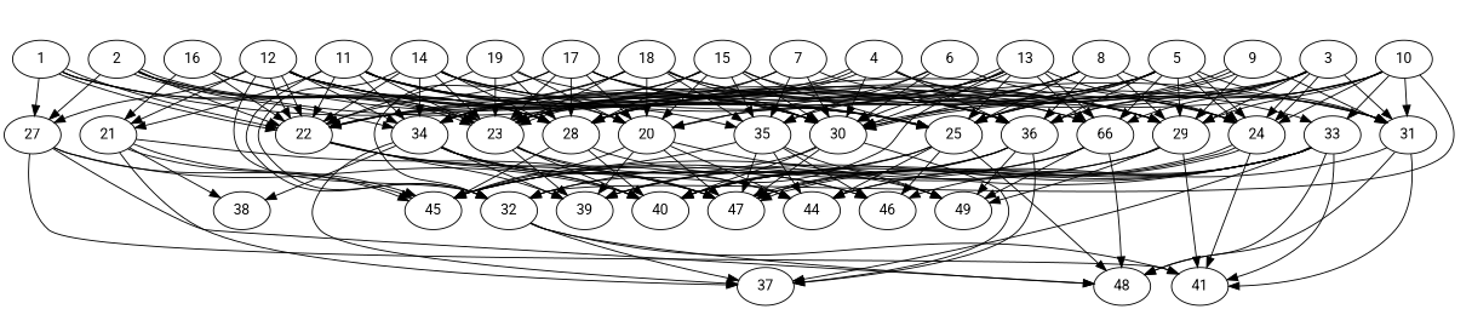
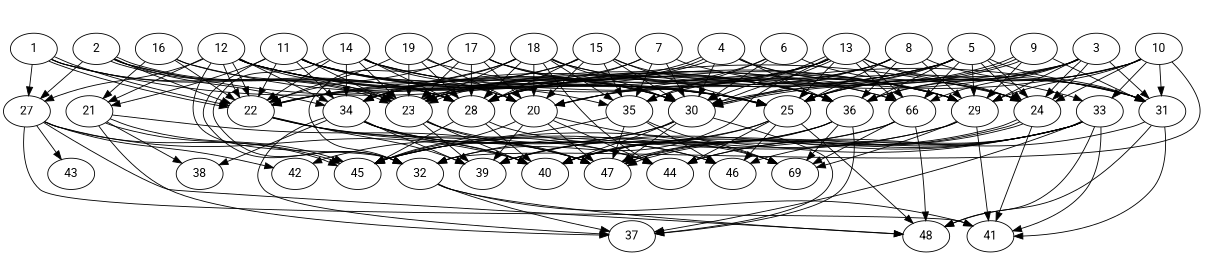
  digraph {
    fontname=Roboto
    node [alpha=0.03 fontname=Roboto]
    edge [fontname=Roboto]
    1 [alpha=0.19 expect_size=168647839527556096]
    22 [alpha=0.12 expect_size=650423161173038464]
    23 [alpha=0.17 expect_size=444780574832285440]
    25 [alpha=0.08 expect_size=951335399033260736512]
    27 [expect_size=22947033792980040]
    28 [alpha=0.13 expect_size=404561686393214912]
    39 [alpha=0.00 expect_size=735266914219517184]
    44 [alpha=0.18 expect_size=6763616922890806]
    47 [expect_size=1203258537015410432]
    40 [alpha=0.07 expect_size=8155559913297857]
    46 [alpha=0.14 expect_size=1784895907037184000000]
    48 [alpha=0.11 expect_size=2097546264576000000]
    45 [alpha=0.11 expect_size=105174284799011328]
    41 [alpha=0.05 expect_size=397938182324224000000]
-   49 [alpha=0.09 expect_size=13955430078455996]
+   42 [alpha=0.19 expect_size=707280262816496640]
+   43 [expect_size=1949737936563189317632]
+   49 [alpha=0.09 expect_size=13955430078455996 label=69]
    2 [alpha=0.05 expect_size=16719119473394428]
    24 [alpha=0.13 expect_size=2300320727357567533056]
    34 [alpha=0.11 expect_size=475158160930116352]
    37 [alpha=0.12 expect_size=10327654387937448]
    38 [expect_size=114348183891031883776]
    3 [alpha=0.09 expect_size=20658015947909096]
    n24 [alpha=0.02 expect_size=90152718290078662656 label=66]
    29 [alpha=0.17 expect_size=16385012430731184]
    31 [alpha=0.16 expect_size=925181184299554688]
    36 [alpha=0.04 expect_size=37218698226349113344]
    32 [alpha=0.19 expect_size=75354620279307264]
    4 [alpha=0.15 expect_size=150764761742892480]
    30 [alpha=0.07 expect_size=2354703993522259755008]
    5 [alpha=0.11 expect_size=50441063275485288]
    6 [alpha=0.13 expect_size=673770690923586]
    20 [alpha=0.19 expect_size=97811348223906807808]
    35 [expect_size=3452734916371984]
    7 [alpha=0.07 expect_size=11547388439918240]
    8 [alpha=0.16 expect_size=7083924495747044]
    9 [alpha=0.12 expect_size=13949578209968476]
    10 [alpha=0.18 expect_size=10954220595642826]
    33 [alpha=0.04 expect_size=1818106906359057350656]
    11 [alpha=0.01 expect_size=15942567279226298]
    21 [alpha=0.16 expect_size=2345222553918322507776]
    12 [alpha=0.17 expect_size=7069027294624507]
    13 [alpha=0.16 expect_size=680255505555712376832]
    14 [alpha=0.16 expect_size=2184276087951704832]
    15 [alpha=0.05 expect_size=1220807342686208000000]
    16 [alpha=0.02 expect_size=6565673709615168]
    17 [alpha=0.01 expect_size=26754711047692276]
    18 [alpha=0.09 expect_size=1004371664931792640]
    19 [alpha=0.12 expect_size=849477881636999424]
    1 -> 22
    1 -> 22
    1 -> 23
    1 -> 25
    1 -> 27
    1 -> 28
    22 -> 39
    22 -> 44
    22 -> 47
    22 -> 40
    23 -> 39
    23 -> 47
    23 -> 40
    23 -> 46
    25 -> 39
    25 -> 44
    25 -> 40
    25 -> 46
    25 -> 48
    27 -> 40
    27 -> 48
    27 -> 45
    27 -> 41
+   27 -> 42
+   27 -> 43
    28 -> 40
    28 -> 45
    28 -> 49
    2 -> 22
    2 -> 23
    2 -> 23
    2 -> 27
    2 -> 28
    2 -> 24
    2 -> 34
    24 -> 47
    24 -> 47
    24 -> 40
    24 -> 41
    34 -> 39
    34 -> 44
    34 -> 47
    34 -> 40
    34 -> 46
    34 -> 37
    34 -> 38
    3 -> 22
    3 -> 23
    3 -> 25
    3 -> 24
    3 -> 24
    3 -> n24
    3 -> 29
    3 -> 31
    3 -> 36
    n24 -> 40
    n24 -> 48
    n24 -> 45
    n24 -> 49
    29 -> 45
    29 -> 41
    29 -> 49
    29 -> 32
    31 -> 44
    31 -> 48
    31 -> 41
    36 -> 39
    36 -> 47
    36 -> 40
    36 -> 49
    36 -> 37
    32 -> 48
    32 -> 41
    32 -> 37
    4 -> 23
    4 -> 23
    4 -> 28
    4 -> 24
    4 -> 29
    4 -> 36
    4 -> 30
    30 -> 47
    30 -> 40
    30 -> 45
+   30 -> 42
    30 -> 37
    5 -> 23
    5 -> 25
    5 -> 28
    5 -> 24
    5 -> 24
    5 -> 34
    5 -> n24
    5 -> 29
    5 -> 31
    5 -> 36
    5 -> 30
    6 -> 24
    6 -> 30
    6 -> 20
    6 -> 35
    20 -> 39
    20 -> 44
    20 -> 47
    20 -> 45
    20 -> 49
-   35 -> 44
+   18 -> 44
    35 -> 47
    35 -> 46
    35 -> 45
    35 -> 49
    7 -> 23
    7 -> 28
    7 -> 31
    7 -> 30
    7 -> 35
    8 -> 25
    8 -> 29
    8 -> 31
    8 -> 36
    8 -> 30
    8 -> 20
    8 -> 35
    9 -> 25
    9 -> 29
    9 -> 31
    9 -> 30
    9 -> 30
    10 -> 25
    10 -> 28
    10 -> 24
    10 -> 29
    10 -> 31
    10 -> 36
    10 -> 32
    10 -> 33
    33 -> 39
    33 -> 44
    33 -> 47
    33 -> 40
    33 -> 46
    33 -> 48
    33 -> 45
    33 -> 41
    33 -> 37
    11 -> 22
    11 -> 23
    11 -> 25
    11 -> 34
    11 -> 29
    11 -> 36
    11 -> 32
    11 -> 30
    11 -> 20
    11 -> 35
    11 -> 21
    21 -> 47
    21 -> 45
    21 -> 45
    21 -> 37
    21 -> 38
    12 -> 22
    12 -> 22
    12 -> 23
    12 -> 25
    12 -> 27
    12 -> 34
    12 -> n24
    12 -> 29
    12 -> 36
    12 -> 32
    12 -> 30
    12 -> 21
    13 -> 22
    13 -> 25
    13 -> 28
    13 -> 24
    13 -> 34
    13 -> n24
    13 -> n24
+   13 -> 31
    13 -> 32
    13 -> 30
    13 -> 30
+   13 -> 20
    14 -> 22
    14 -> 23
    14 -> 28
    14 -> 34
    14 -> 31
    14 -> 36
    14 -> 32
    14 -> 30
    14 -> 20
    15 -> 22
    15 -> 25
    15 -> 28
    15 -> 34
    15 -> 36
    15 -> 30
    15 -> 20
    15 -> 35
    16 -> 22
    16 -> 25
    16 -> 28
    16 -> 21
    17 -> 22
    17 -> 23
    17 -> 25
    17 -> 28
    17 -> n24
    17 -> 32
    17 -> 30
    17 -> 20
    18 -> 22
    18 -> 23
+   18 -> 28
    18 -> 34
    18 -> 29
    18 -> 30
    18 -> 20
    18 -> 35
    18 -> 33
    19 -> 22
    19 -> 23
    19 -> 28
    19 -> 29
    19 -> 20
  }
